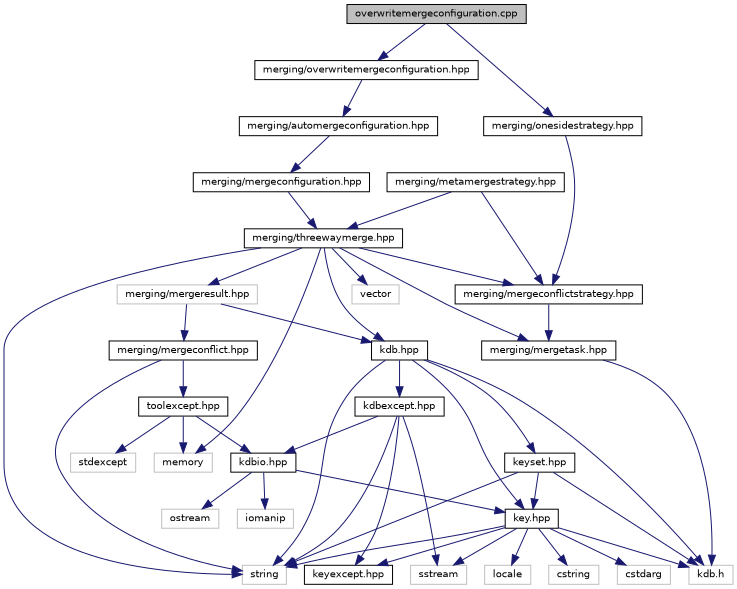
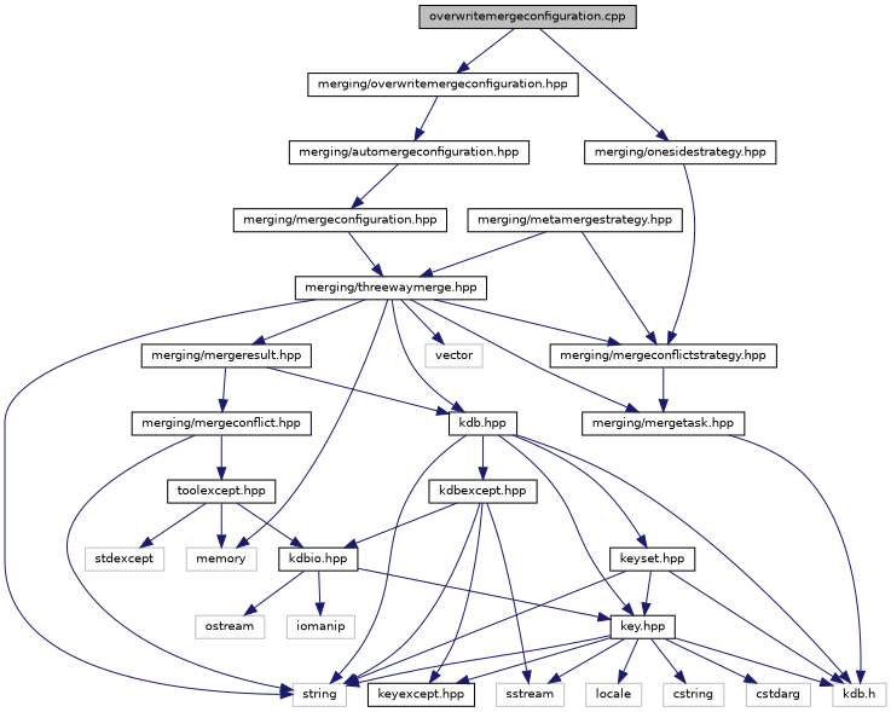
  digraph {
    node [color=black fillcolor=white fontname=Helvetica fontsize=10 shape=record style=filled]
    edge [color=midnightblue fontname=Helvetica fontsize=10 labelfontname=Helvetica labelfontsize=10 style=solid]
    n1 [fillcolor=grey75 fontcolor=black height=0.2 label="overwritemergeconfiguration.cpp" width=0.4]
    n2 [height=0.2 label="merging/overwritemergeconfiguration.hpp" width=0.4]
    n3 [height=0.2 label="merging/onesidestrategy.hpp" width=0.4]
    n4 [height=0.2 label="merging/automergeconfiguration.hpp" width=0.4]
    n5 [height=0.2 label="merging/metamergestrategy.hpp" width=0.4]
    n6 [height=0.2 label="merging/threewaymerge.hpp" width=0.4]
    n7 [height=0.2 label="merging/mergeconflictstrategy.hpp" width=0.4]
    n8 [height=0.2 label="merging/mergeconfiguration.hpp" width=0.4]
    n9 [color=grey75 height=0.2 label=string width=0.4]
    n10 [color=grey75 height=0.2 label=vector width=0.4]
    n11 [color=grey75 height=0.2 label=memory width=0.4]
    n12 [height=0.2 label="kdb.hpp" width=0.4]
-   n13 [color=grey75 height=0.2 label="merging/mergeresult.hpp" width=0.4]
+   n13 [height=0.2 label="merging/mergeresult.hpp" width=0.4]
    n14 [height=0.2 label="merging/mergetask.hpp" width=0.4]
    n15 [height=0.2 label="key.hpp" width=0.4]
    n16 [color=grey75 height=0.2 label="kdb.h" width=0.4]
    n17 [height=0.2 label="keyset.hpp" width=0.4]
    n18 [height=0.2 label="kdbexcept.hpp" width=0.4]
    n19 [height=0.2 label="merging/mergeconflict.hpp" width=0.4]
    n20 [color=grey75 height=0.2 label=locale width=0.4]
    n21 [color=grey75 height=0.2 label=cstring width=0.4]
    n22 [color=grey75 height=0.2 label=cstdarg width=0.4]
    n23 [color=grey75 height=0.2 label=sstream width=0.4]
    n24 [height=0.2 label="keyexcept.hpp" width=0.4]
    n25 [height=0.2 label="kdbio.hpp" width=0.4]
    n26 [color=grey75 height=0.2 label=ostream width=0.4]
    n27 [color=grey75 height=0.2 label=iomanip width=0.4]
    n28 [height=0.2 label="toolexcept.hpp" width=0.4]
    n29 [color=grey75 height=0.2 label=stdexcept width=0.4]
    n1 -> n2
    n1 -> n3
    n2 -> n4
    n3 -> n7
    n4 -> n8
    n5 -> n6
    n5 -> n7
    n6 -> n7
    n6 -> n9
    n6 -> n10
    n6 -> n11
    n6 -> n12
    n6 -> n13
    n6 -> n14
    n7 -> n14
    n8 -> n6
    n12 -> n9
    n12 -> n15
    n12 -> n16
    n12 -> n17
    n12 -> n18
    n13 -> n12
    n13 -> n19
    n14 -> n16
    n15 -> n9
    n15 -> n16
    n15 -> n20
    n15 -> n21
    n15 -> n22
    n15 -> n23
    n15 -> n24
    n17 -> n9
    n17 -> n15
    n17 -> n16
    n18 -> n9
    n18 -> n23
    n18 -> n24
    n18 -> n25
    n19 -> n9
    n19 -> n28
    n25 -> n15
    n25 -> n26
    n25 -> n27
    n28 -> n11
    n28 -> n25
    n28 -> n29
  }
